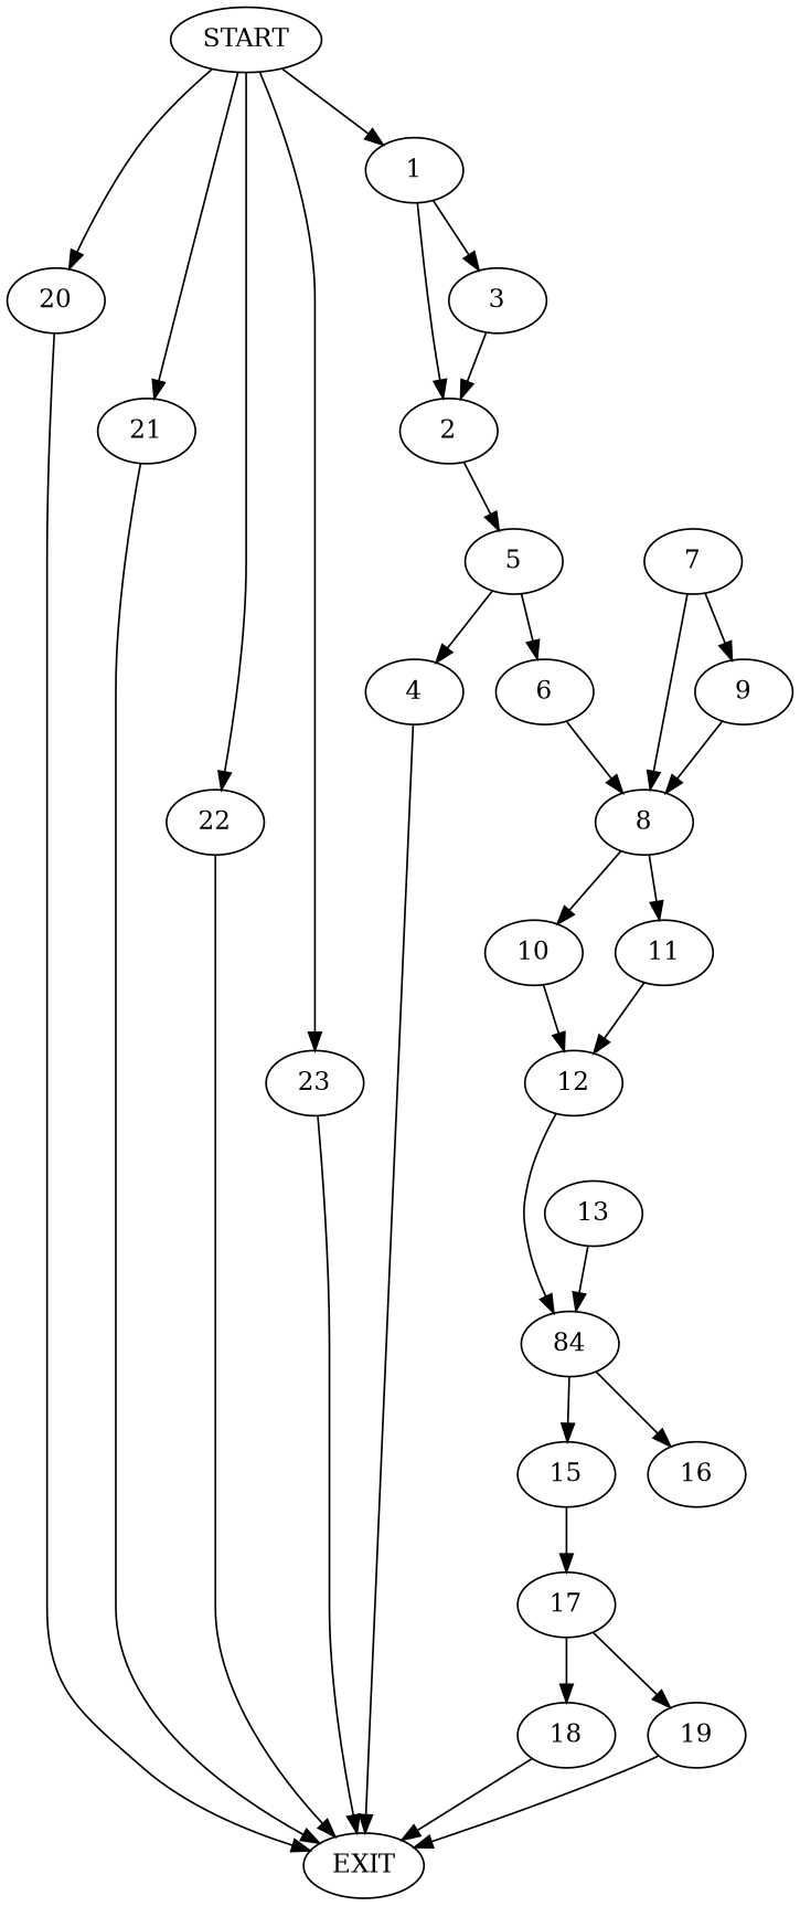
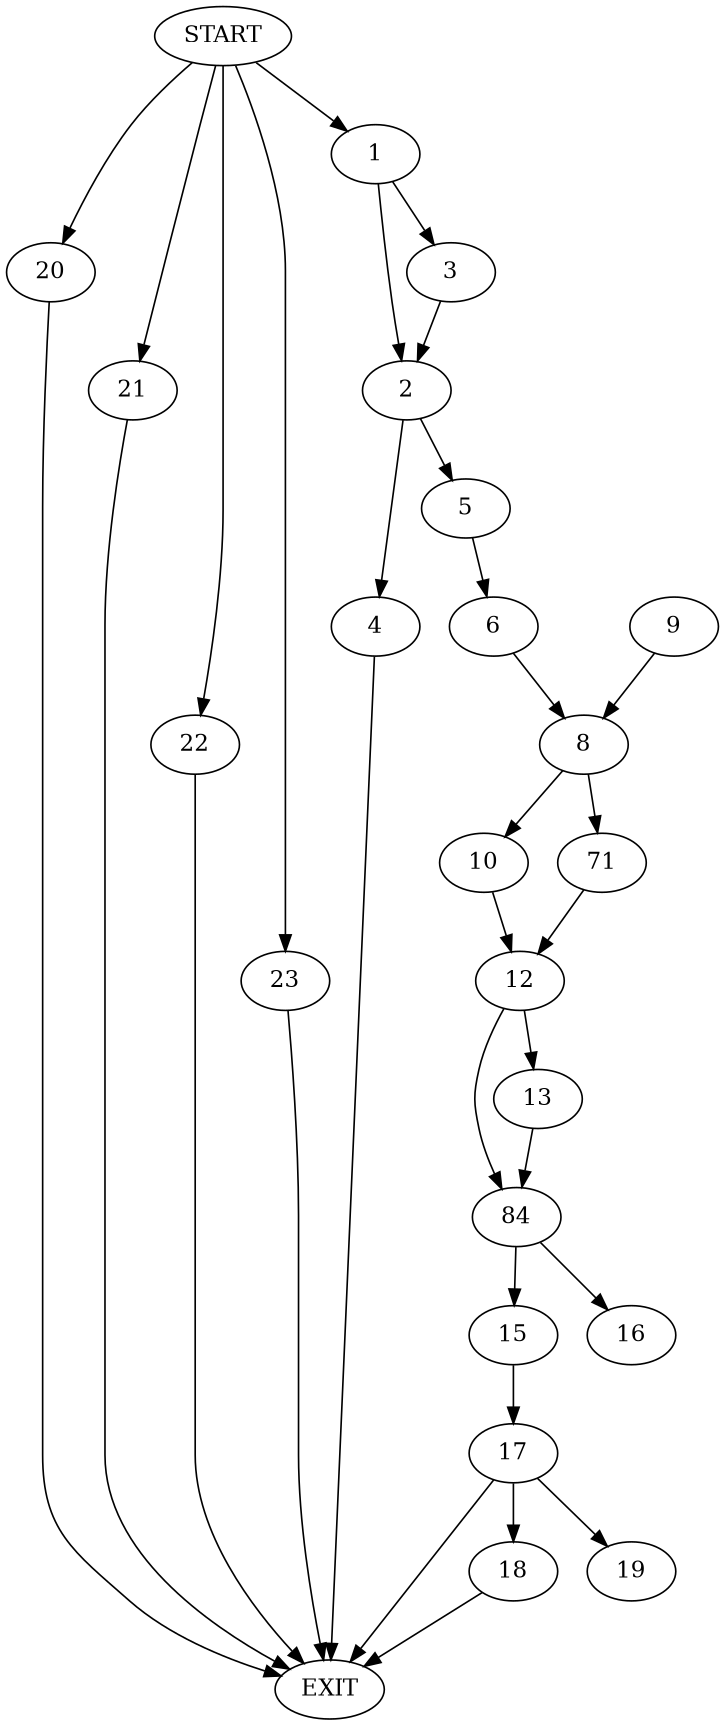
  digraph {
    n1 [label=START]
    1
    20
    21
    22
    23
    2
    3
    n9 [label=EXIT]
    4
    5
    6
    8
-   7
    9
    10
-   11
+   11 [label=71]
    12
    13
    n20 [label=84]
    15
    16
    17
    18
    19
    n1 -> 1
    n1 -> 20
    n1 -> 21
    n1 -> 22
    n1 -> 23
    1 -> 2
    1 -> 3
    20 -> n9
    21 -> n9
    22 -> n9
    23 -> n9
-   5 -> 4
+   2 -> 4
    2 -> 5
    3 -> 2
    4 -> n9
    5 -> 6
    6 -> 8
    8 -> 10
    8 -> 11
-   7 -> 8
-   7 -> 9
    9 -> 8
    10 -> 12
    11 -> 12
+   12 -> 13
    12 -> n20
    13 -> n20
    n20 -> 15
    n20 -> 16
    15 -> 17
    17 -> 18
    17 -> 19
    18 -> n9
-   19 -> n9
+   17 -> n9
  }
